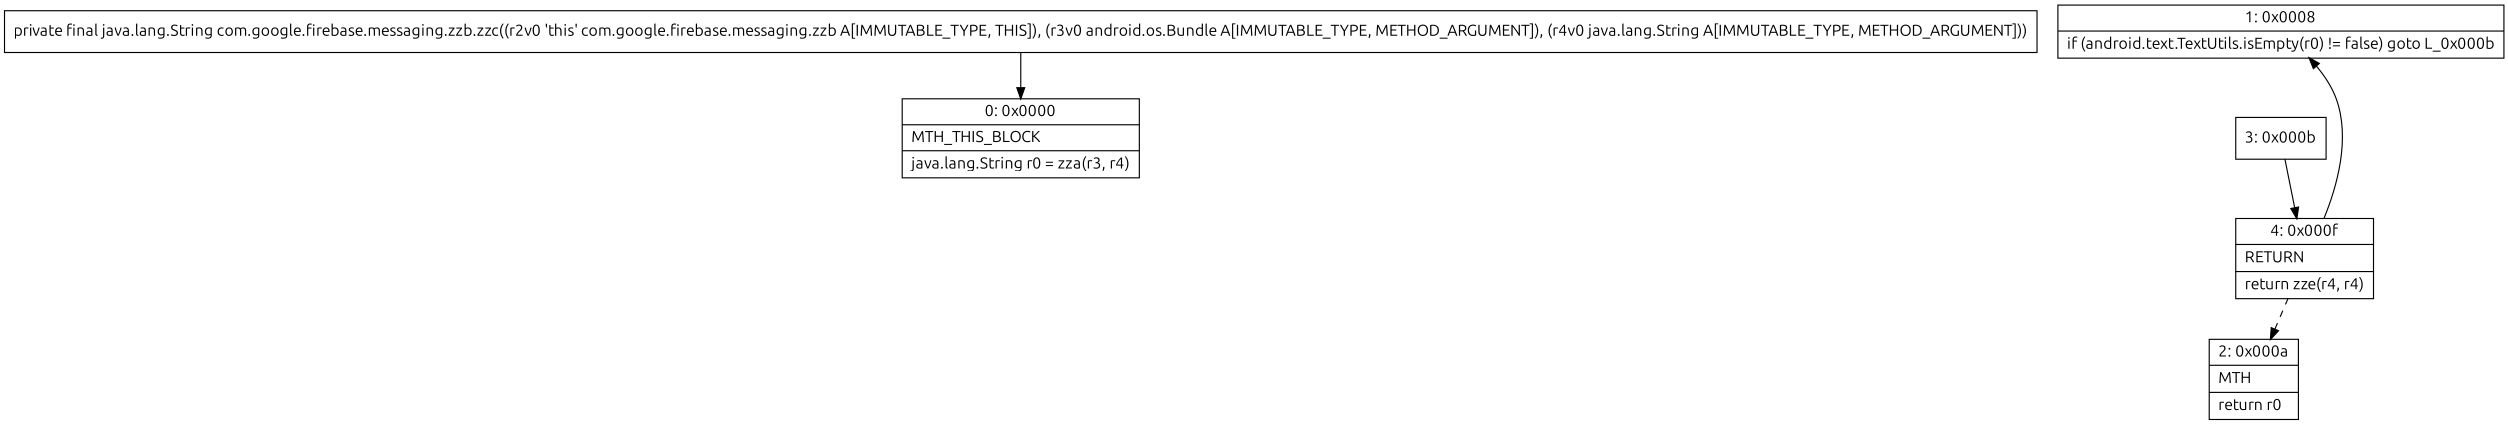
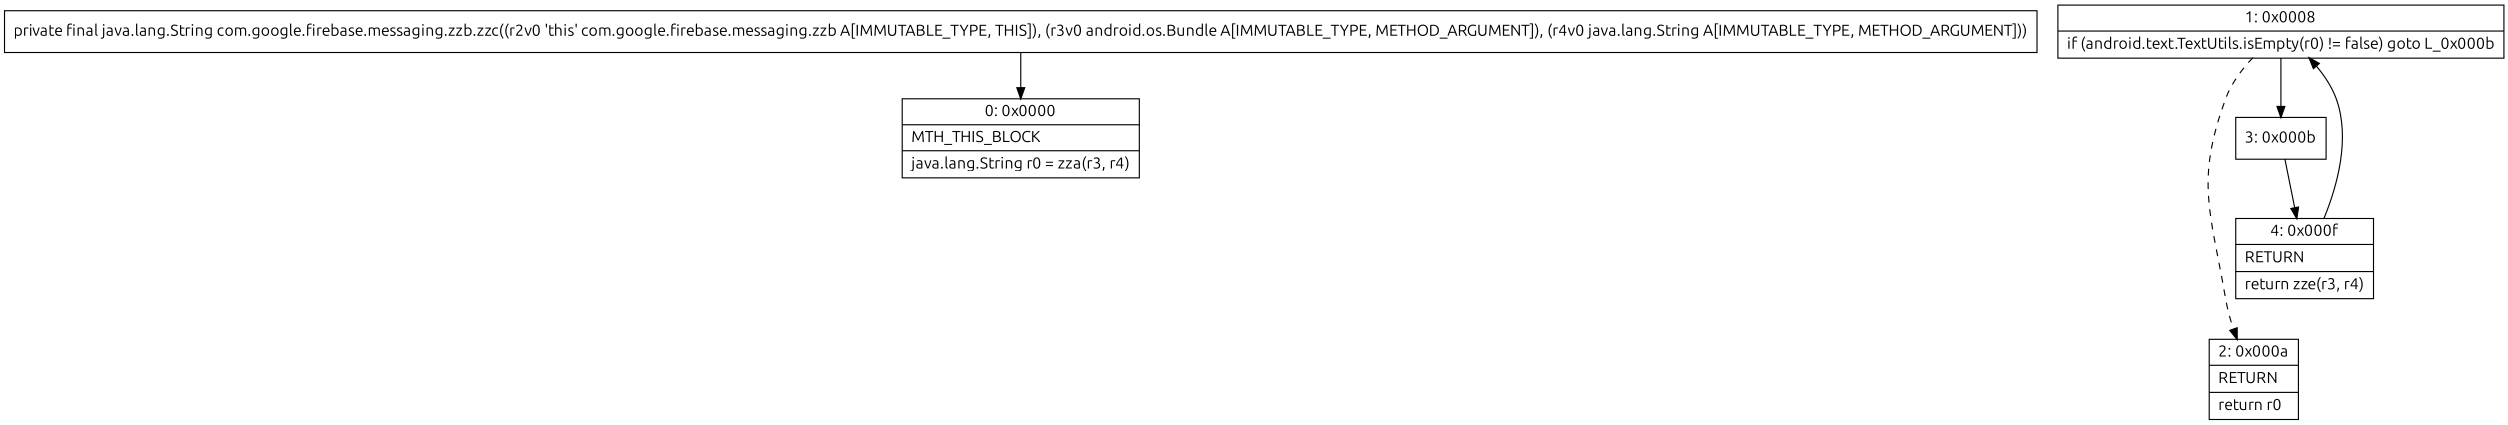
  digraph {
    fontname=Ubuntu
    node [fontname=Ubuntu shape=record]
    edge [fontname=Ubuntu]
    n1 [label="{0\:\ 0x0000|MTH_THIS_BLOCK\l|java.lang.String r0 = zza(r3, r4)\l}"]
    n2 [label="{1\:\ 0x0008|if (android.text.TextUtils.isEmpty(r0) != false) goto L_0x000b\l}"]
-   n3 [label="{2\:\ 0x000a|MTH\l|return r0\l}"]
+   n3 [label="{2\:\ 0x000a|RETURN\l|return r0\l}"]
    n4 [label="{3\:\ 0x000b}"]
-   n5 [label="{4\:\ 0x000f|RETURN\l|return zze(r4, r4)\l}"]
+   n5 [label="{4\:\ 0x000f|RETURN\l|return zze(r3, r4)\l}"]
    n6 [label="{private final java.lang.String com.google.firebase.messaging.zzb.zzc((r2v0 'this' com.google.firebase.messaging.zzb A[IMMUTABLE_TYPE, THIS]), (r3v0 android.os.Bundle A[IMMUTABLE_TYPE, METHOD_ARGUMENT]), (r4v0 java.lang.String A[IMMUTABLE_TYPE, METHOD_ARGUMENT])) }"]
-   n5 -> n3 [style=dashed]
+   n2 -> n3 [style=dashed]
+   n2 -> n4
    n4 -> n5
    n5 -> n2
    n6 -> n1
  }
